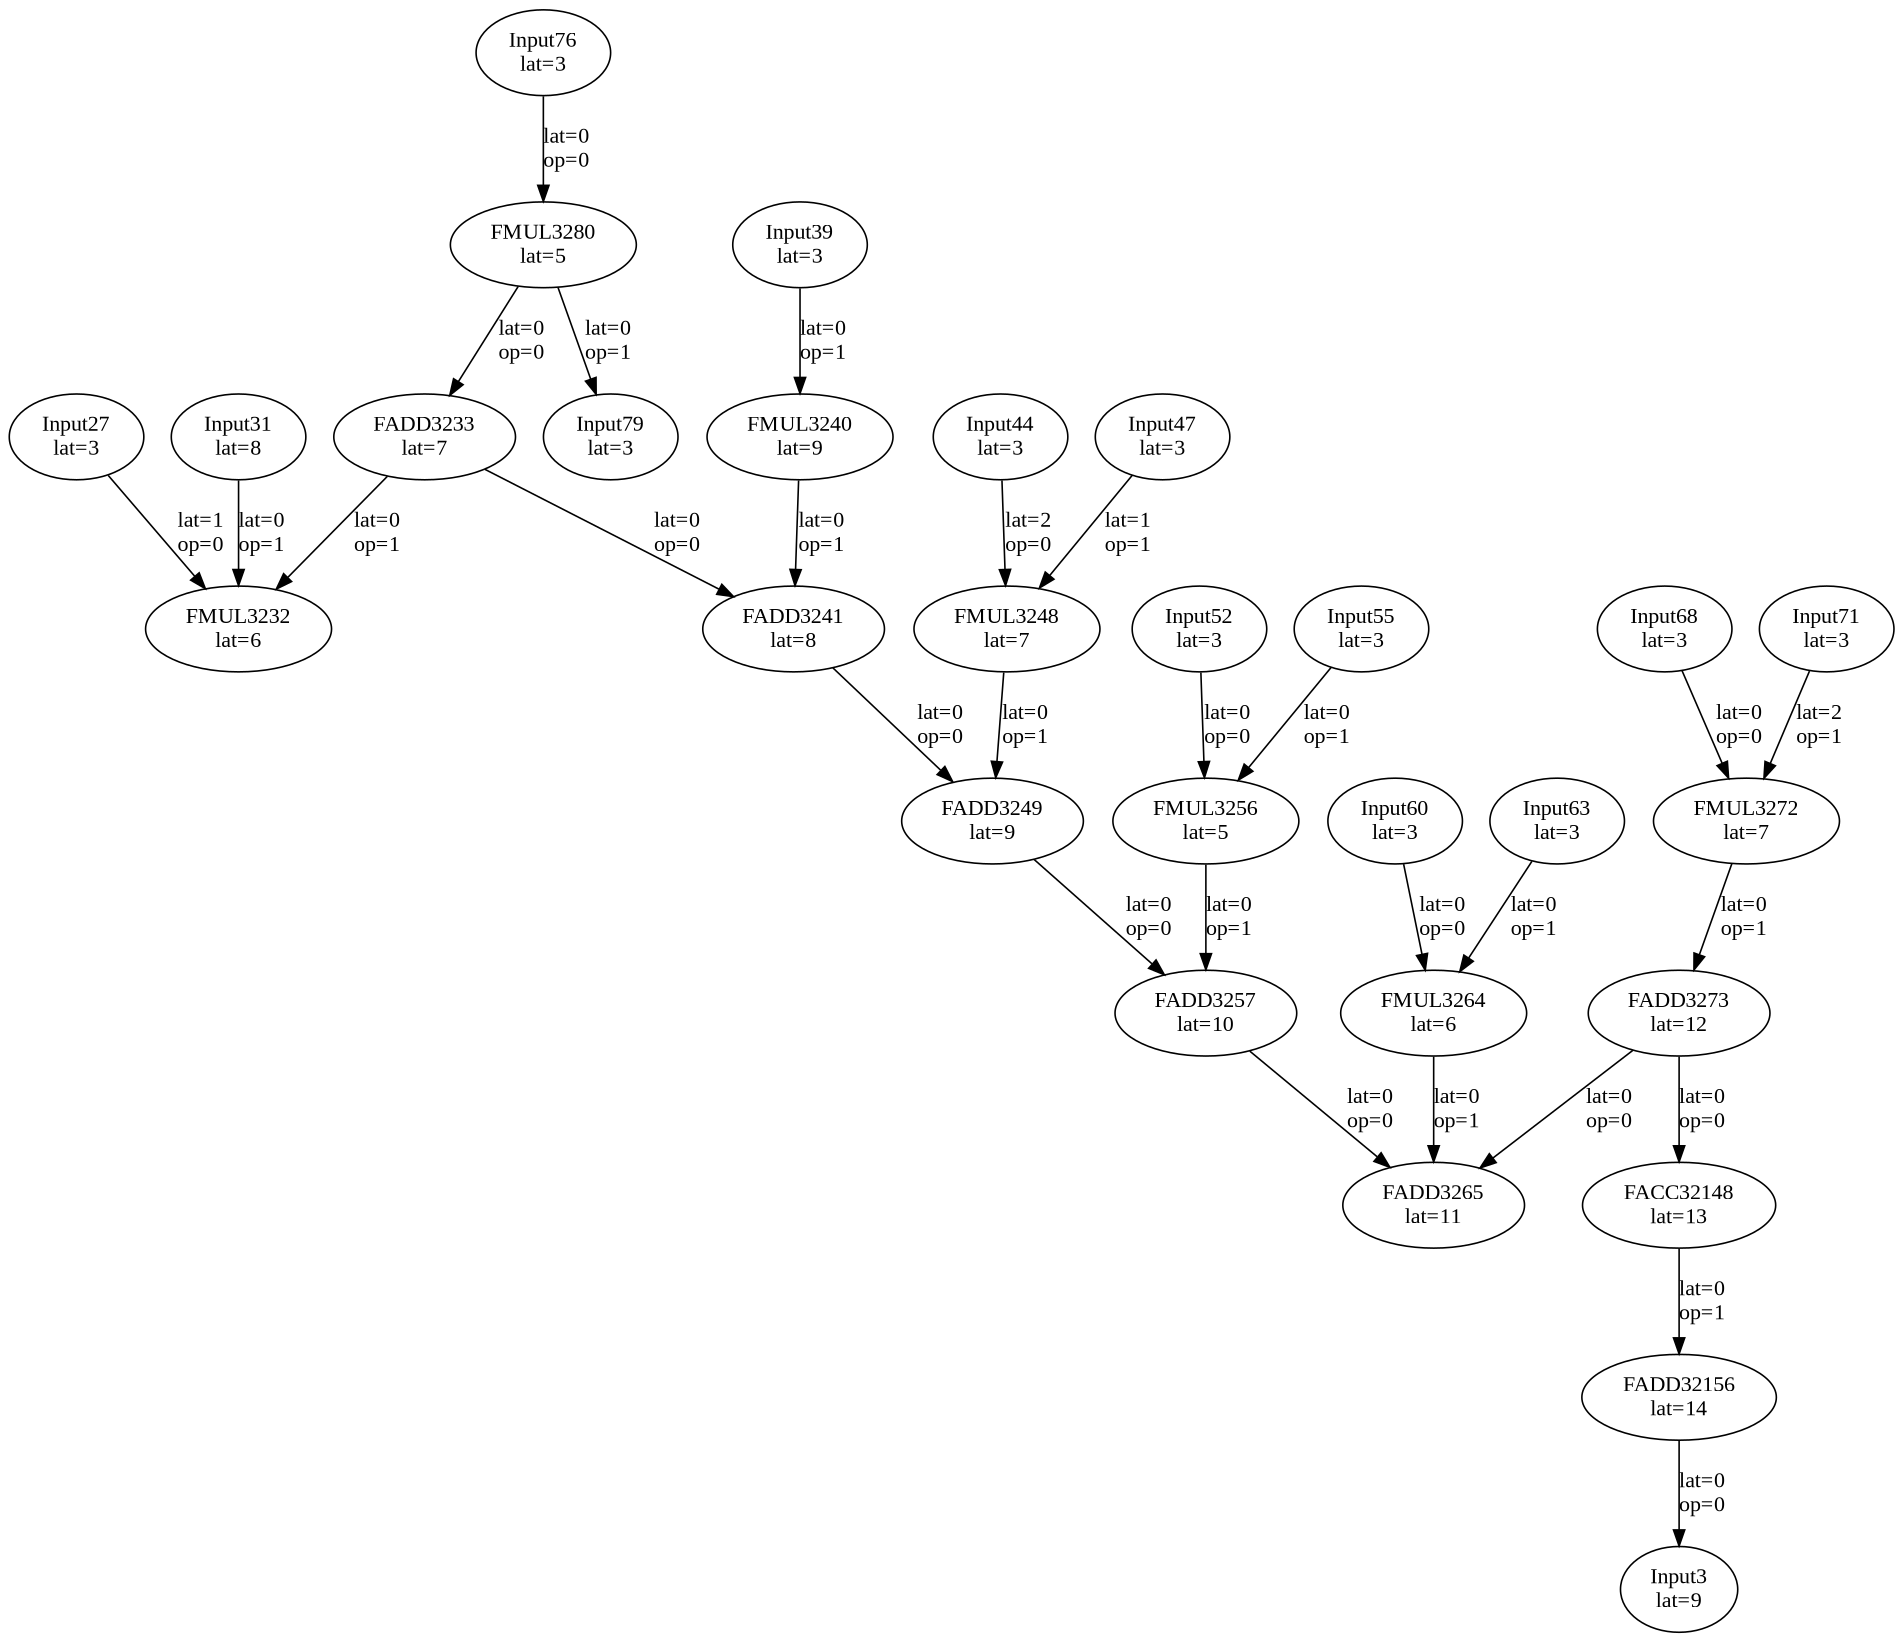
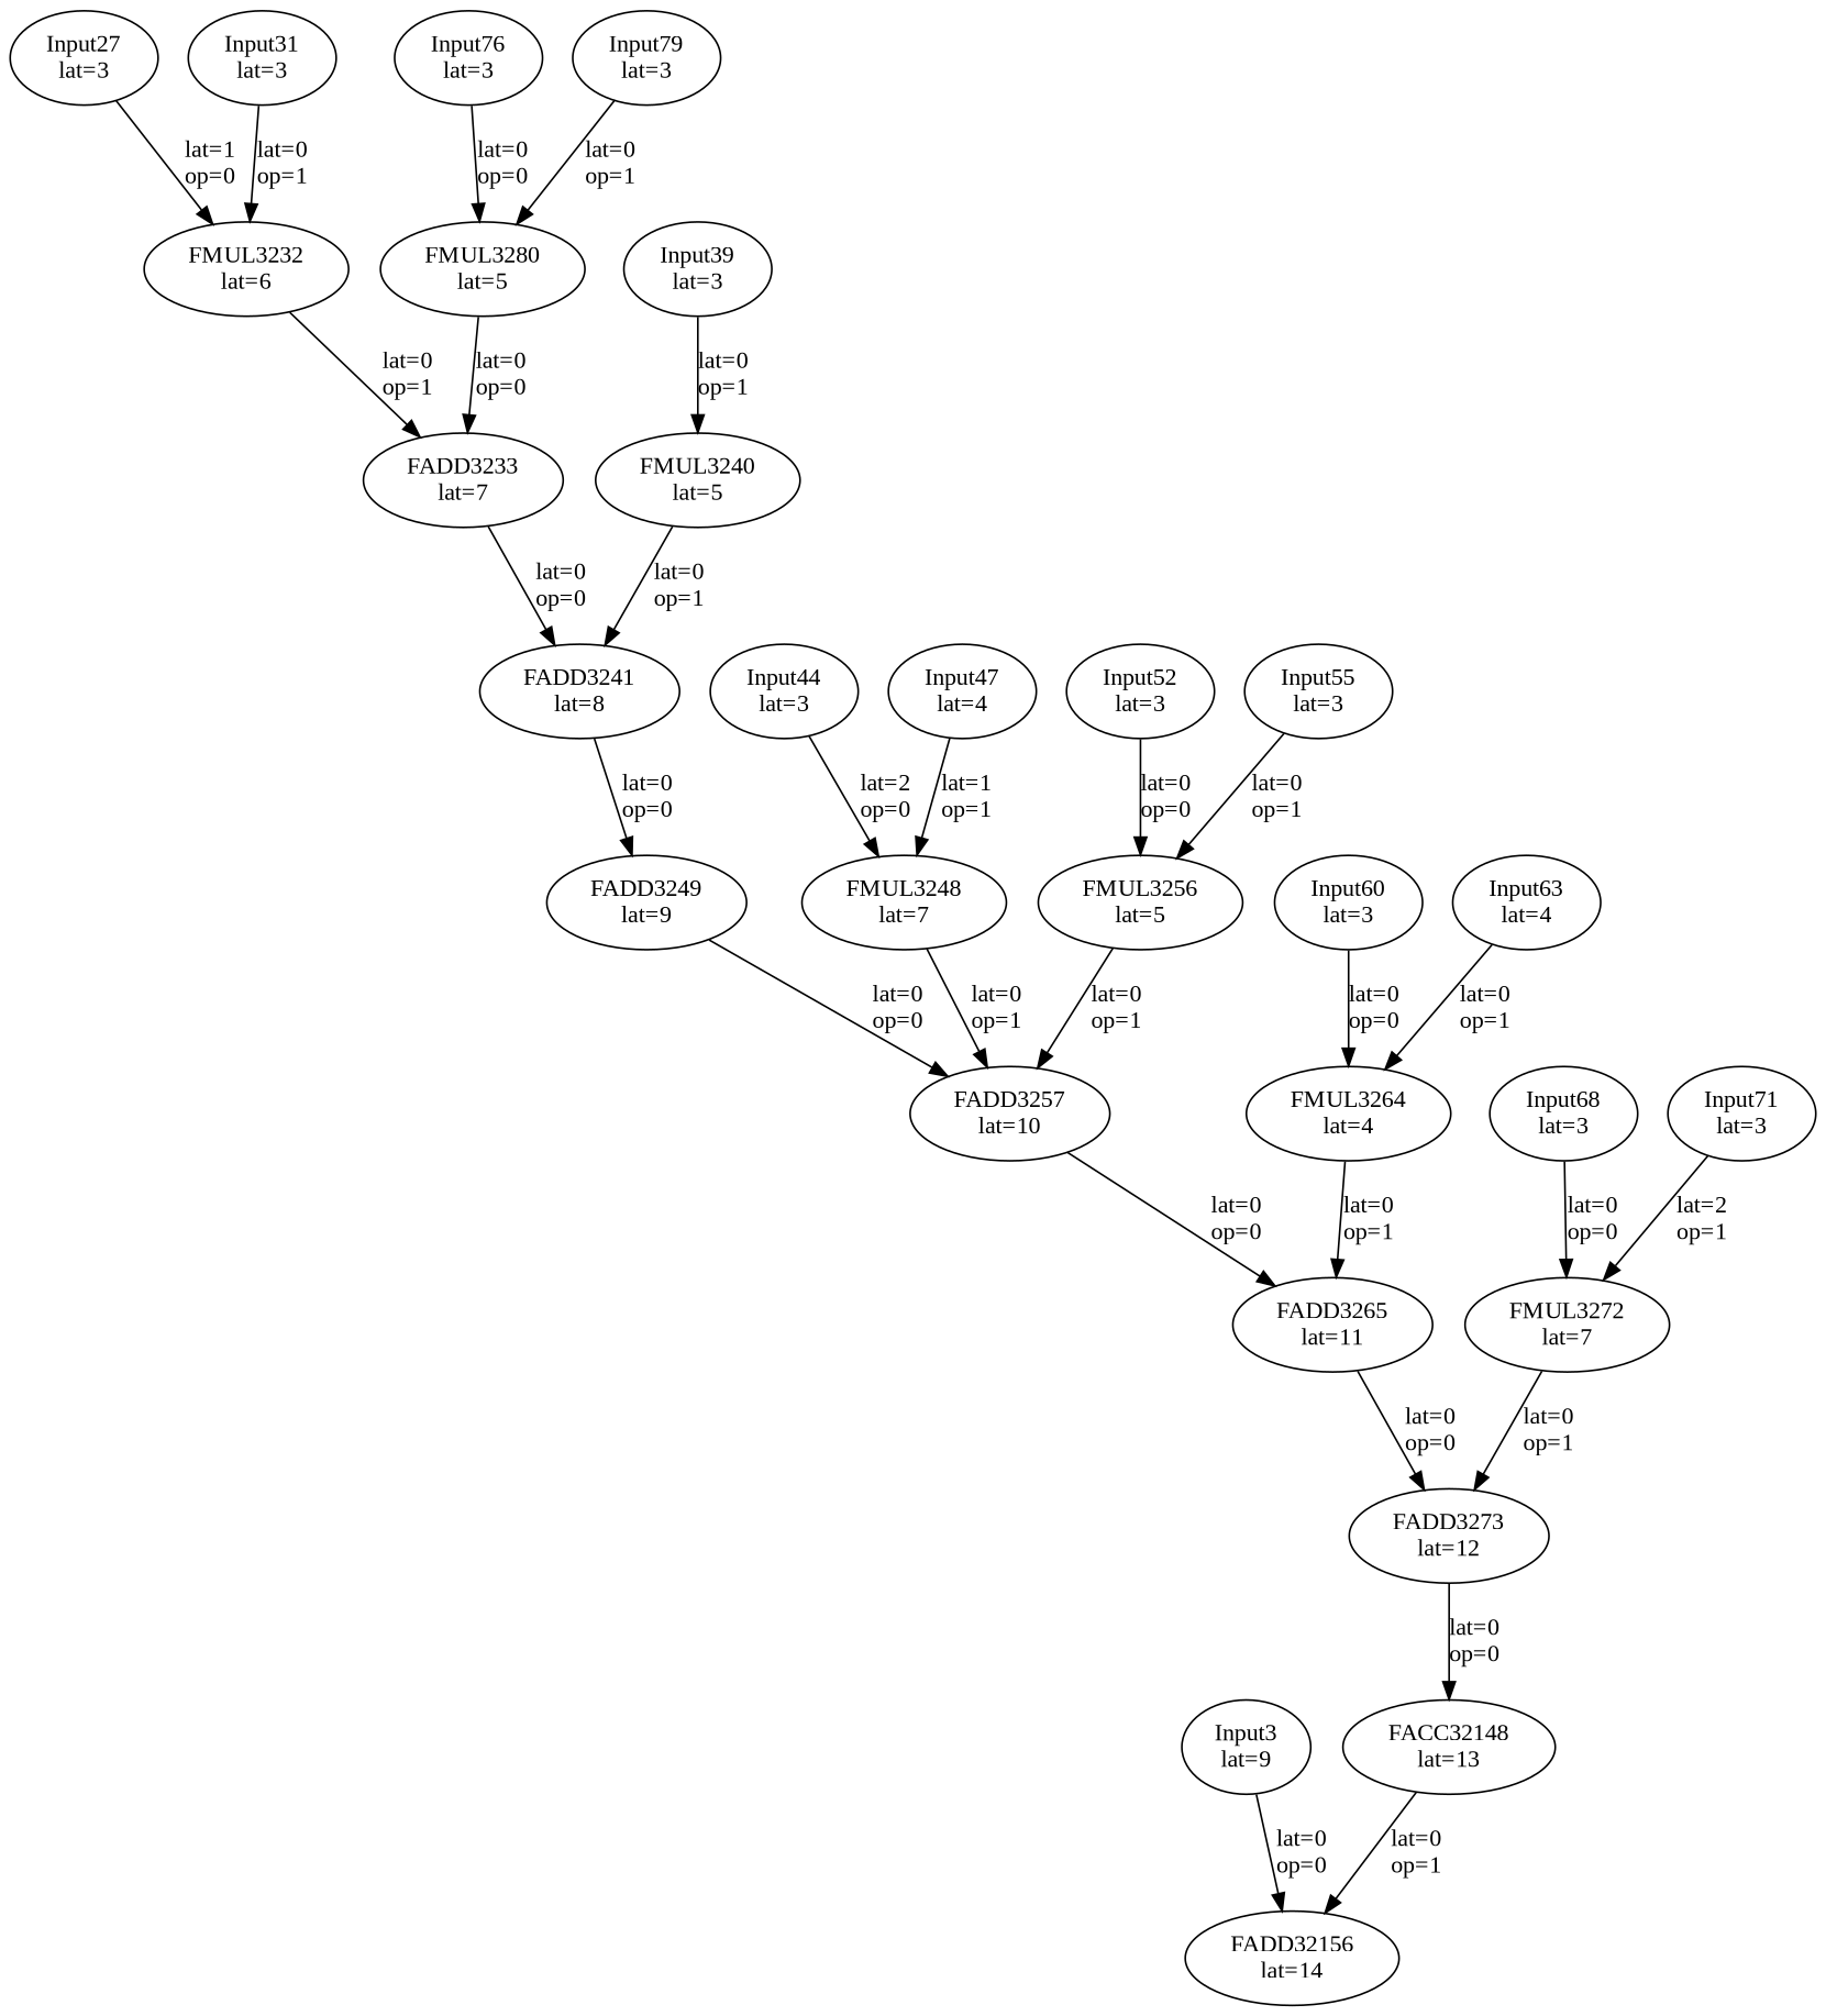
  digraph {
    fontname="Liberation Serif"
    node [fontname="Liberation Serif"]
    edge [fontname="Liberation Serif"]
    Input3 [label="\N\nlat=9"]
    FADD32156 [label="\N\nlat=14"]
    Input27 [label="\N\nlat=3"]
    FMUL3232 [label="\N\nlat=6"]
    FADD3233 [label="\N\nlat=7"]
-   Input31 [label="\N\nlat=8"]
+   Input31 [label="\N\nlat=3"]
    FADD3241 [label="\N\nlat=8"]
    FADD3249 [label="\N\nlat=9"]
    FMUL3280 [label="\N\nlat=5"]
-   FMUL3240 [label="\N\nlat=9"]
+   FMUL3240 [label="\N\nlat=5"]
    Input39 [label="\N\nlat=3"]
    FADD3257 [label="\N\nlat=10"]
    Input44 [label="\N\nlat=3"]
    FMUL3248 [label="\N\nlat=7"]
-   Input47 [label="\N\nlat=3"]
+   Input47 [label="\N\nlat=4"]
    FADD3265 [label="\N\nlat=11"]
    Input52 [label="\N\nlat=3"]
    FMUL3256 [label="\N\nlat=5"]
    Input55 [label="\N\nlat=3"]
    FADD3273 [label="\N\nlat=12"]
    Input60 [label="\N\nlat=3"]
-   FMUL3264 [label="\N\nlat=6"]
-   Input63 [label="\N\nlat=3"]
+   FMUL3264 [label="\N\nlat=4"]
+   Input63 [label="\N\nlat=4"]
    FACC32148 [label="\N\nlat=13"]
    Input68 [label="\N\nlat=3"]
    FMUL3272 [label="\N\nlat=7"]
    Input71 [label="\N\nlat=3"]
    Input76 [label="\N\nlat=3"]
    Input79 [label="\N\nlat=3"]
-   FADD32156 -> Input3 [label="lat=0\nop=0"]
+   Input3 -> FADD32156 [label="lat=0\nop=0"]
    Input27 -> FMUL3232 [label="lat=1\nop=0"]
-   FADD3233 -> FMUL3232 [label="lat=0\nop=1"]
+   FMUL3232 -> FADD3233 [label="lat=0\nop=1"]
    FADD3233 -> FADD3241 [label="lat=0\nop=0"]
    Input31 -> FMUL3232 [label="lat=0\nop=1"]
    FADD3241 -> FADD3249 [label="lat=0\nop=0"]
    FADD3249 -> FADD3257 [label="lat=0\nop=0"]
    FMUL3280 -> FADD3233 [label="lat=0\nop=0"]
    FMUL3240 -> FADD3241 [label="lat=0\nop=1"]
    Input39 -> FMUL3240 [label="lat=0\nop=1"]
    FADD3257 -> FADD3265 [label="lat=0\nop=0"]
    Input44 -> FMUL3248 [label="lat=2\nop=0"]
-   FMUL3248 -> FADD3249 [label="lat=0\nop=1"]
+   FMUL3248 -> FADD3257 [label="lat=0\nop=1"]
    Input47 -> FMUL3248 [label="lat=1\nop=1"]
-   FADD3273 -> FADD3265 [label="lat=0\nop=0"]
+   FADD3265 -> FADD3273 [label="lat=0\nop=0"]
    Input52 -> FMUL3256 [label="lat=0\nop=0"]
    FMUL3256 -> FADD3257 [label="lat=0\nop=1"]
    Input55 -> FMUL3256 [label="lat=0\nop=1"]
    FADD3273 -> FACC32148 [label="lat=0\nop=0"]
    Input60 -> FMUL3264 [label="lat=0\nop=0"]
    FMUL3264 -> FADD3265 [label="lat=0\nop=1"]
    Input63 -> FMUL3264 [label="lat=0\nop=1"]
    FACC32148 -> FADD32156 [label="lat=0\nop=1"]
    Input68 -> FMUL3272 [label="lat=0\nop=0"]
    FMUL3272 -> FADD3273 [label="lat=0\nop=1"]
    Input71 -> FMUL3272 [label="lat=2\nop=1"]
    Input76 -> FMUL3280 [label="lat=0\nop=0"]
-   FMUL3280 -> Input79 [label="lat=0\nop=1"]
+   Input79 -> FMUL3280 [label="lat=0\nop=1"]
  }
